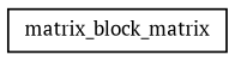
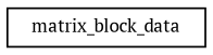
  digraph {
    rankdir=TB
    fontname="PT Serif"
-   n1 [color=black fillcolor=white fontname="PT Serif" fontsize=10 height=0.2 label=matrix_block_matrix shape=record style=filled width=0.4]
+   n1 [color=black fillcolor=white fontname="PT Serif" fontsize=10 height=0.2 label=matrix_block_data shape=record style=filled width=0.4]
  }
